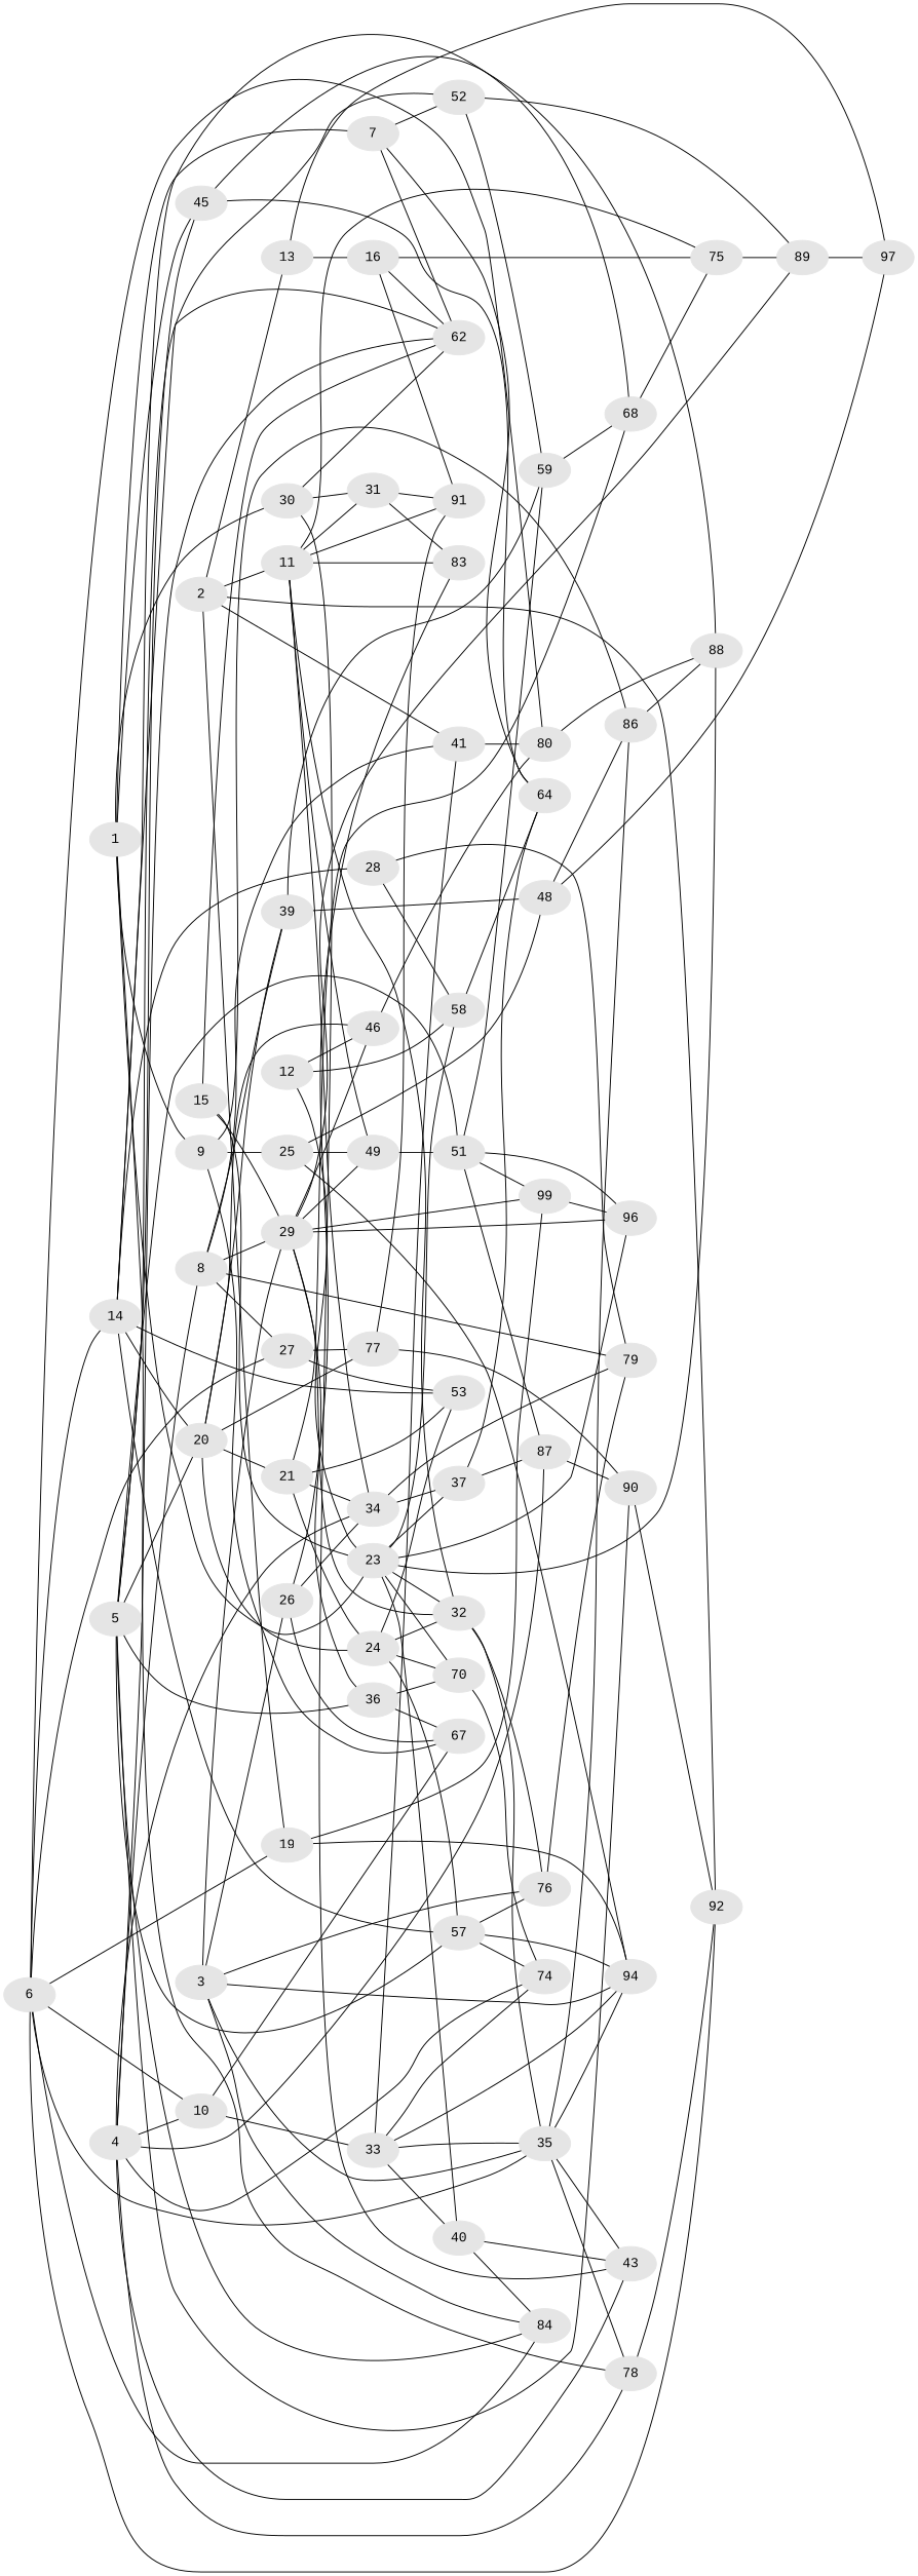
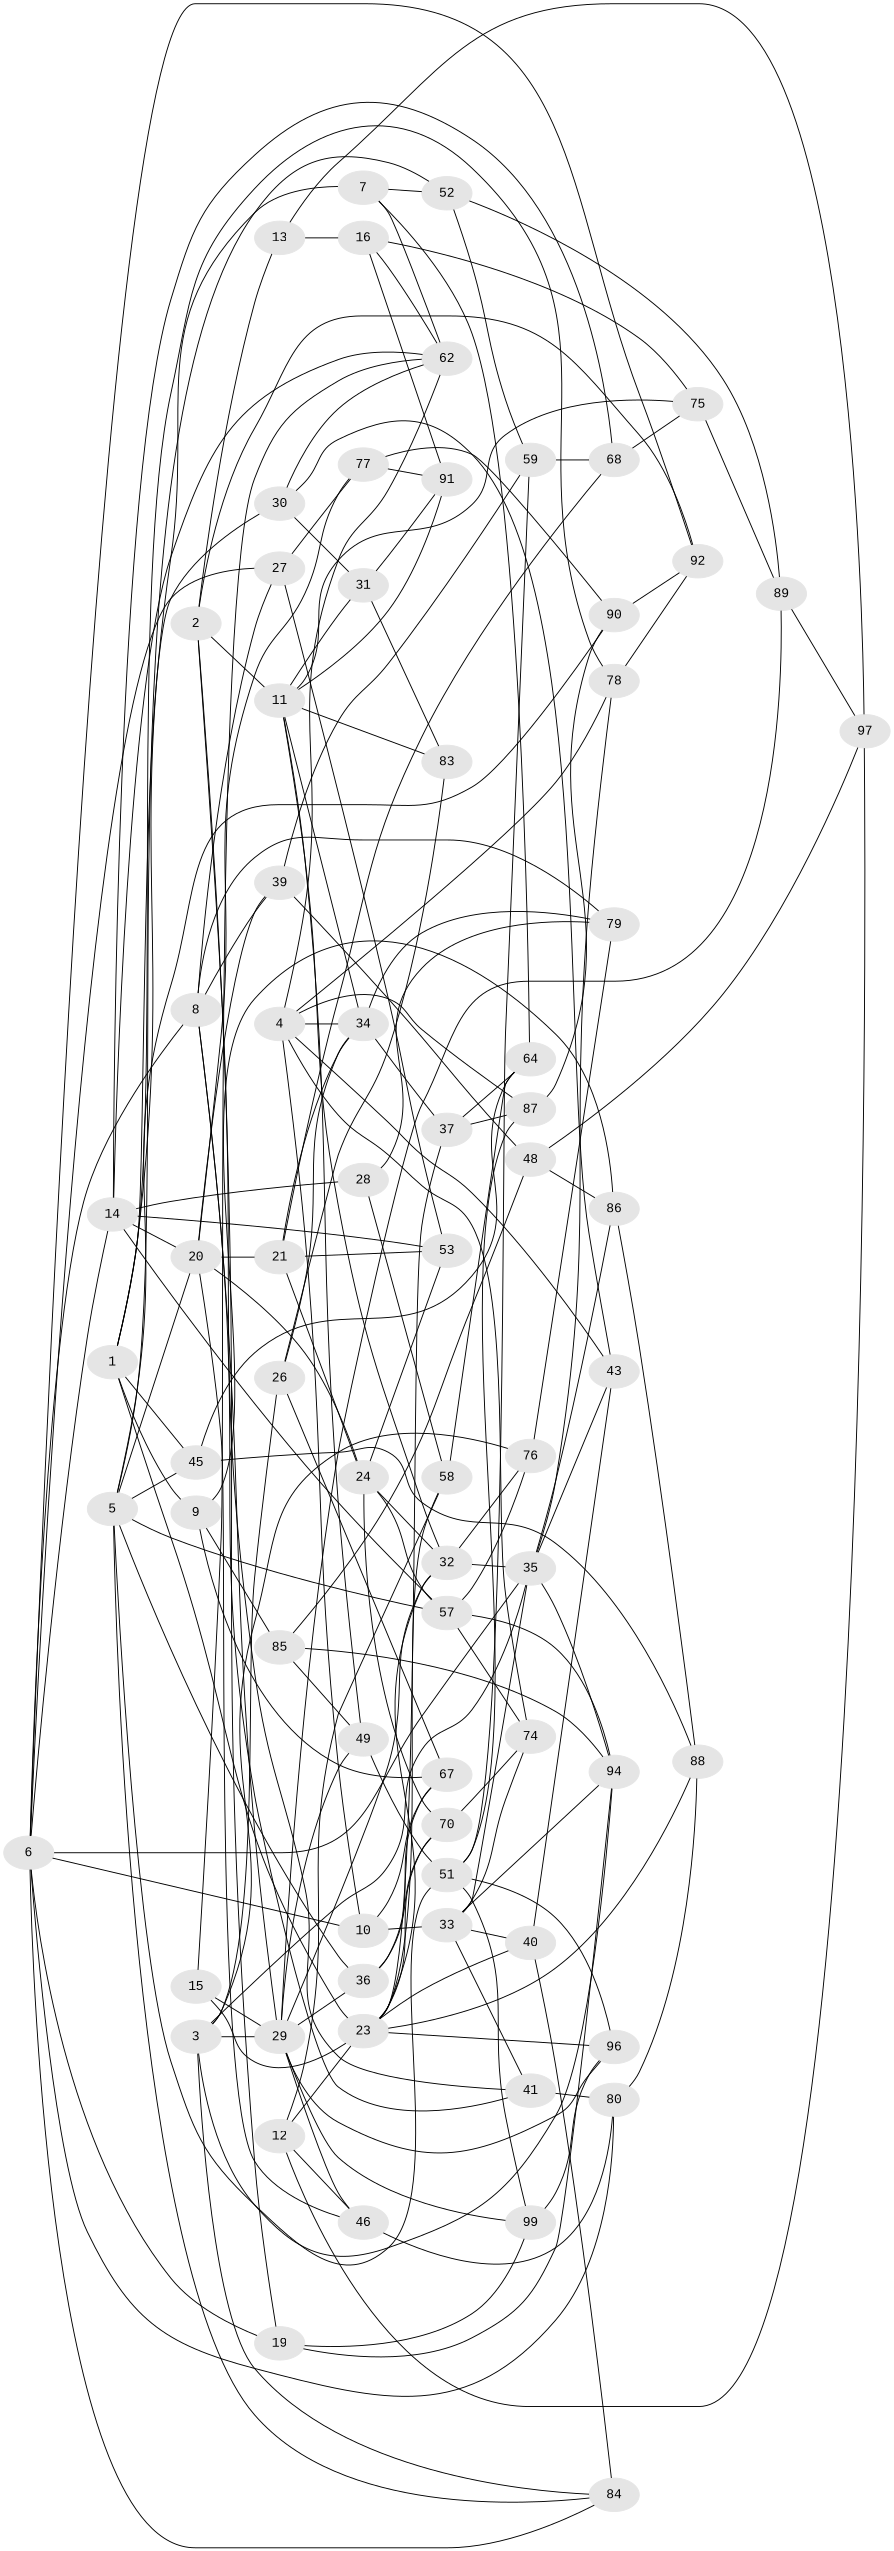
  graph {
    fontname="Liberation Mono"
    rankdir=LR
    node [color=gray90 fontname="Liberation Mono" style=filled]
    edge [fontname="Liberation Mono"]
    1 [super="+100"]
    7
    9
    23 [super="+54+55"]
    30
    45
    78
    62 [super="+82"]
    52
    64
-   25
+   25 [label=85]
    67
    86
    58
    32 [super="+81"]
    37
    40
    70
    88
    96
    43
    31
    92
    2 [super="+72"]
    13
    n26 [label=11 super="+47+42"]
    19
    41
    97
    16
    34 [super="+80"]
    75
    91
    49
    83
    94 [super="+104"]
    n37 [label=99]
    n38 [label=80]
    3 [super="+38"]
    26
    29 [super="+60"]
    35 [super="+73+105"]
    76
    84
    36
    46
    89
    79
    4 [super="+11"]
    8 [super="+22"]
    10
    74
    87
    27
    39
    33 [super="+63"]
    90
    5 [super="+44"]
    51 [super="+65"]
    57 [super="+99"]
    20 [super="+98"]
    14 [super="+101"]
    28
    53
    68
    59
    6 [super="+17"]
    77
    48
    12
    21 [super="+66"]
    24 [super="+93"]
    15
    1 -- 7
    1 -- 9
    1 -- 23
    1 -- 30
    1 -- 45
    1 -- 78
    7 -- 62
    7 -- 52
    7 -- 64
    9 -- 25
    9 -- 67
    9 -- 86
    23 -- 58
    23 -- 32
    23 -- 37
    23 -- 40
    23 -- 70
    23 -- 88
    23 -- 96
    30 -- 62
    30 -- 43
    30 -- 31
    45 -- 64
    45 -- 88
    78 -- 92
    52 -- 89
    52 -- 59
    25 -- 49
    25 -- 94
    25 -- 48
    86 -- 88
    58 -- 64
    32 -- 35
    32 -- 76
    37 -- 64
    37 -- 87
    40 -- 43
    40 -- 84
    70 -- 74
    31 -- 91
    31 -- 83
    2 -- 92
    2 -- 13 [weight=2]
    2 -- n26
    2 -- 19
    2 -- 41
    13 -- 97
    13 -- 16
    n26 -- 32
    n26 -- 31
    n26 -- 34
    n26 -- 75
    n26 -- 91
    n26 -- 49
    n26 -- 83
    19 -- 94
    19 -- n37
    41 -- n38
    16 -- 62
    16 -- 75
    16 -- 91
    34 -- 37
    34 -- 79
    75 -- 89
    49 -- 51
    n37 -- 96
    n38 -- 88
    3 -- 94
    3 -- 26
    3 -- 29
    3 -- 35
    3 -- 76
    3 -- 84
    26 -- 67
    26 -- 34
    26 -- 83
    29 -- 32
    29 -- 96
    29 -- 49
    29 -- n37
    29 -- 36
    29 -- 46
    29 -- 89
    35 -- 78
    35 -- 86
    35 -- 43
    35 -- 94
    76 -- 79
    36 -- 67
    36 -- 70
    46 -- n38
    89 -- 97
    4 -- 78
    4 -- 62
    4 -- 43
    4 -- 34
-   4 -- 8
+   6 -- 8
    4 -- 10
    4 -- 74
    4 -- 87
    8 -- 41
    8 -- 29
    8 -- 79
    8 -- 27
    8 -- 39
    10 -- 67
    10 -- 33
    87 -- 90
    27 -- 53
    27 -- 77
    39 -- 59
    39 -- 48
    33 -- 40
    33 -- 41
    33 -- 94
    33 -- 35
    33 -- 74
    90 -- 92
    5 -- 45
    5 -- 52
    5 -- 84
    5 -- 36
    5 -- 90
    5 -- 51
    5 -- 57
    5 -- 20
    51 -- 96
    51 -- n37
    51 -- 87
    51 -- 59
    57 -- 94
    57 -- 76
    57 -- 74
    20 -- 46
    20 -- 39
    20 -- 77
    20 -- 21
    20 -- 24
    14 -- 62
    14 -- 57
    14 -- 20
    14 -- 28
    14 -- 53
    14 -- 68
    28 -- 58
    28 -- 79
    68 -- 75
    59 -- 68
    6 -- 92
    6 -- 19
    6 -- n38
    6 -- 35
    6 -- 84
    6 -- 10
    6 -- 27
    6 -- 14
    77 -- 91
    77 -- 90
    48 -- 86
    48 -- 97
    12 -- 23
    12 -- 58
+   12 -- 97
    12 -- 46
    21 -- 34
    21 -- 53
    21 -- 68
    21 -- 24
    24 -- 32
    24 -- 70
    24 -- 57
    24 -- 53
    15 -- 23
    15 -- 62
    15 -- 29
  }
